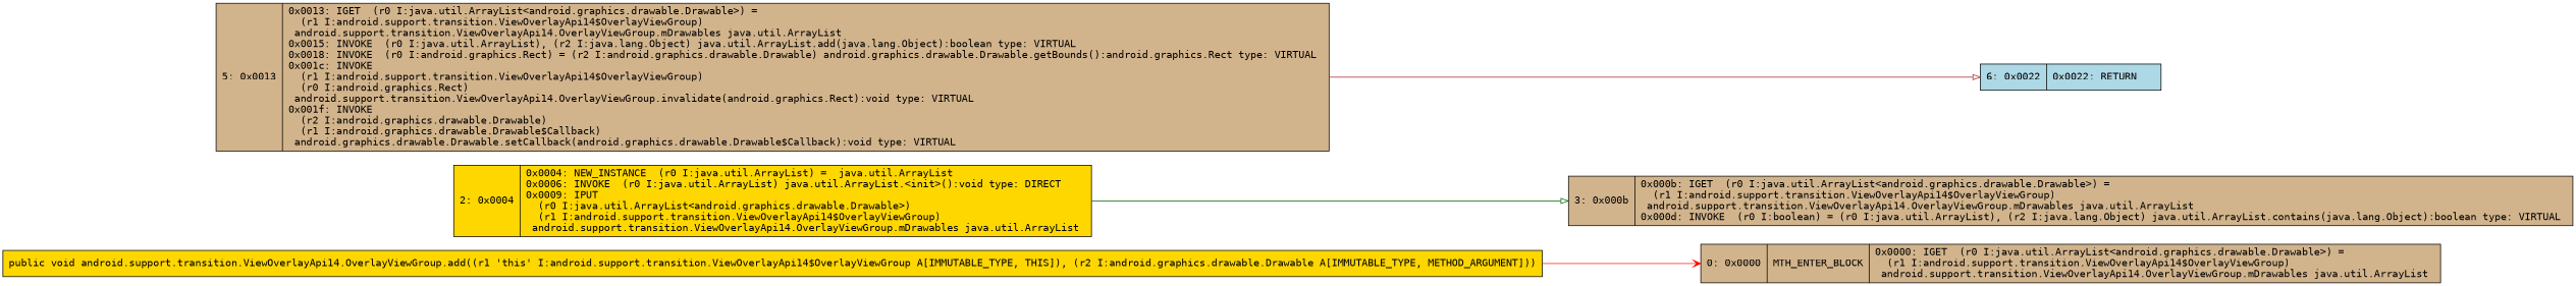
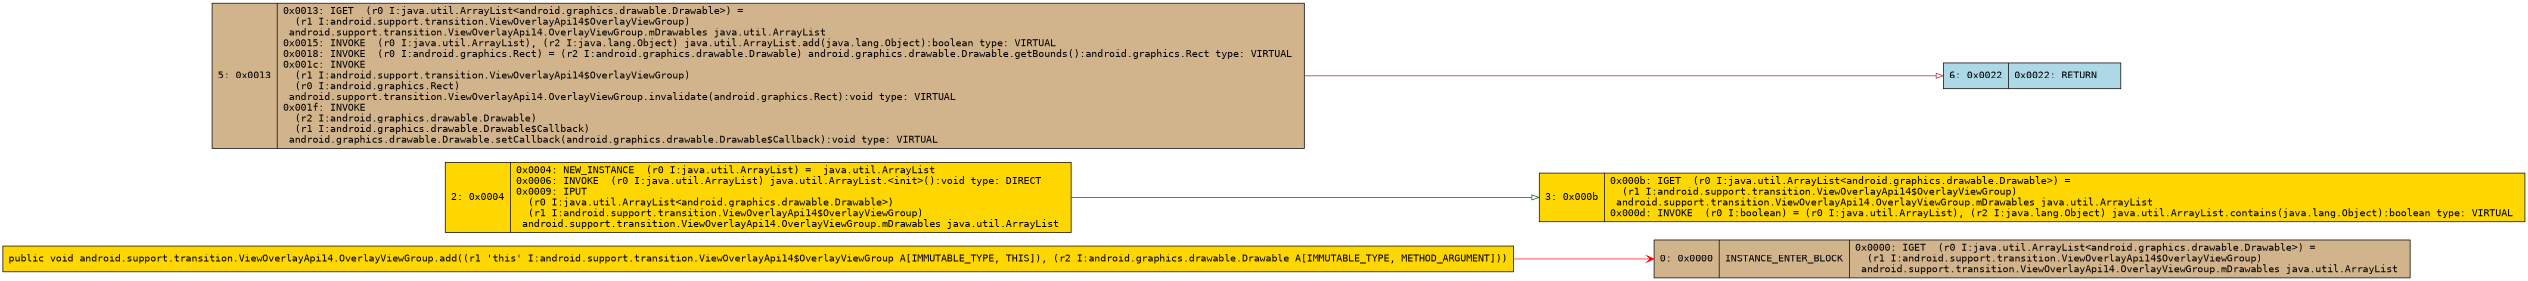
  digraph {
    fontname="DejaVu Sans Mono"
    rankdir=LR
    node [fillcolor=gold fontname="DejaVu Sans Mono" shape=record style=filled]
    edge [arrowhead=onormal fontname="DejaVu Sans Mono"]
-   n1 [fillcolor=tan label="{0\:\ 0x0000|MTH_ENTER_BLOCK\l|0x0000: IGET  (r0 I:java.util.ArrayList\<android.graphics.drawable.Drawable\>) = \l  (r1 I:android.support.transition.ViewOverlayApi14$OverlayViewGroup)\l android.support.transition.ViewOverlayApi14.OverlayViewGroup.mDrawables java.util.ArrayList \l}"]
+   n1 [fillcolor=tan label="{0\:\ 0x0000|INSTANCE_ENTER_BLOCK\l|0x0000: IGET  (r0 I:java.util.ArrayList\<android.graphics.drawable.Drawable\>) = \l  (r1 I:android.support.transition.ViewOverlayApi14$OverlayViewGroup)\l android.support.transition.ViewOverlayApi14.OverlayViewGroup.mDrawables java.util.ArrayList \l}"]
    n2 [label="{2\:\ 0x0004|0x0004: NEW_INSTANCE  (r0 I:java.util.ArrayList) =  java.util.ArrayList \l0x0006: INVOKE  (r0 I:java.util.ArrayList) java.util.ArrayList.\<init\>():void type: DIRECT \l0x0009: IPUT  \l  (r0 I:java.util.ArrayList\<android.graphics.drawable.Drawable\>)\l  (r1 I:android.support.transition.ViewOverlayApi14$OverlayViewGroup)\l android.support.transition.ViewOverlayApi14.OverlayViewGroup.mDrawables java.util.ArrayList \l}"]
-   n3 [fillcolor=tan label="{3\:\ 0x000b|0x000b: IGET  (r0 I:java.util.ArrayList\<android.graphics.drawable.Drawable\>) = \l  (r1 I:android.support.transition.ViewOverlayApi14$OverlayViewGroup)\l android.support.transition.ViewOverlayApi14.OverlayViewGroup.mDrawables java.util.ArrayList \l0x000d: INVOKE  (r0 I:boolean) = (r0 I:java.util.ArrayList), (r2 I:java.lang.Object) java.util.ArrayList.contains(java.lang.Object):boolean type: VIRTUAL \l}"]
+   n3 [label="{3\:\ 0x000b|0x000b: IGET  (r0 I:java.util.ArrayList\<android.graphics.drawable.Drawable\>) = \l  (r1 I:android.support.transition.ViewOverlayApi14$OverlayViewGroup)\l android.support.transition.ViewOverlayApi14.OverlayViewGroup.mDrawables java.util.ArrayList \l0x000d: INVOKE  (r0 I:boolean) = (r0 I:java.util.ArrayList), (r2 I:java.lang.Object) java.util.ArrayList.contains(java.lang.Object):boolean type: VIRTUAL \l}"]
    n4 [fillcolor=tan label="{5\:\ 0x0013|0x0013: IGET  (r0 I:java.util.ArrayList\<android.graphics.drawable.Drawable\>) = \l  (r1 I:android.support.transition.ViewOverlayApi14$OverlayViewGroup)\l android.support.transition.ViewOverlayApi14.OverlayViewGroup.mDrawables java.util.ArrayList \l0x0015: INVOKE  (r0 I:java.util.ArrayList), (r2 I:java.lang.Object) java.util.ArrayList.add(java.lang.Object):boolean type: VIRTUAL \l0x0018: INVOKE  (r0 I:android.graphics.Rect) = (r2 I:android.graphics.drawable.Drawable) android.graphics.drawable.Drawable.getBounds():android.graphics.Rect type: VIRTUAL \l0x001c: INVOKE  \l  (r1 I:android.support.transition.ViewOverlayApi14$OverlayViewGroup)\l  (r0 I:android.graphics.Rect)\l android.support.transition.ViewOverlayApi14.OverlayViewGroup.invalidate(android.graphics.Rect):void type: VIRTUAL \l0x001f: INVOKE  \l  (r2 I:android.graphics.drawable.Drawable)\l  (r1 I:android.graphics.drawable.Drawable$Callback)\l android.graphics.drawable.Drawable.setCallback(android.graphics.drawable.Drawable$Callback):void type: VIRTUAL \l}"]
    n5 [fillcolor=lightblue label="{6\:\ 0x0022|0x0022: RETURN   \l}"]
    n6 [label="{public void android.support.transition.ViewOverlayApi14.OverlayViewGroup.add((r1 'this' I:android.support.transition.ViewOverlayApi14$OverlayViewGroup A[IMMUTABLE_TYPE, THIS]), (r2 I:android.graphics.drawable.Drawable A[IMMUTABLE_TYPE, METHOD_ARGUMENT])) }"]
    n2 -> n3 [color=darkgreen]
    n4 -> n5 [color=brown]
    n6 -> n1 [arrowhead=vee color=red]
  }
